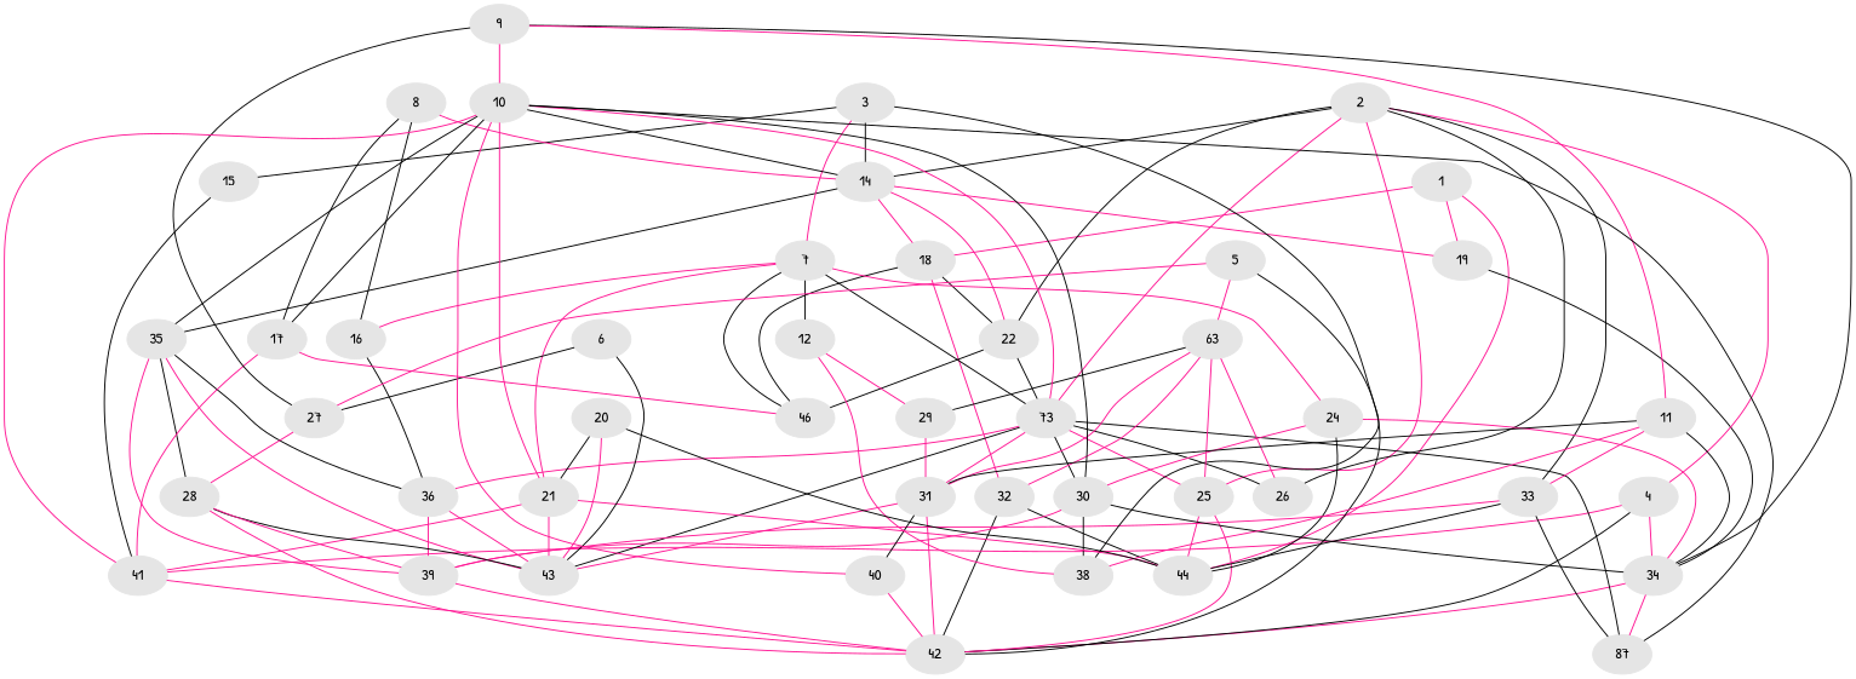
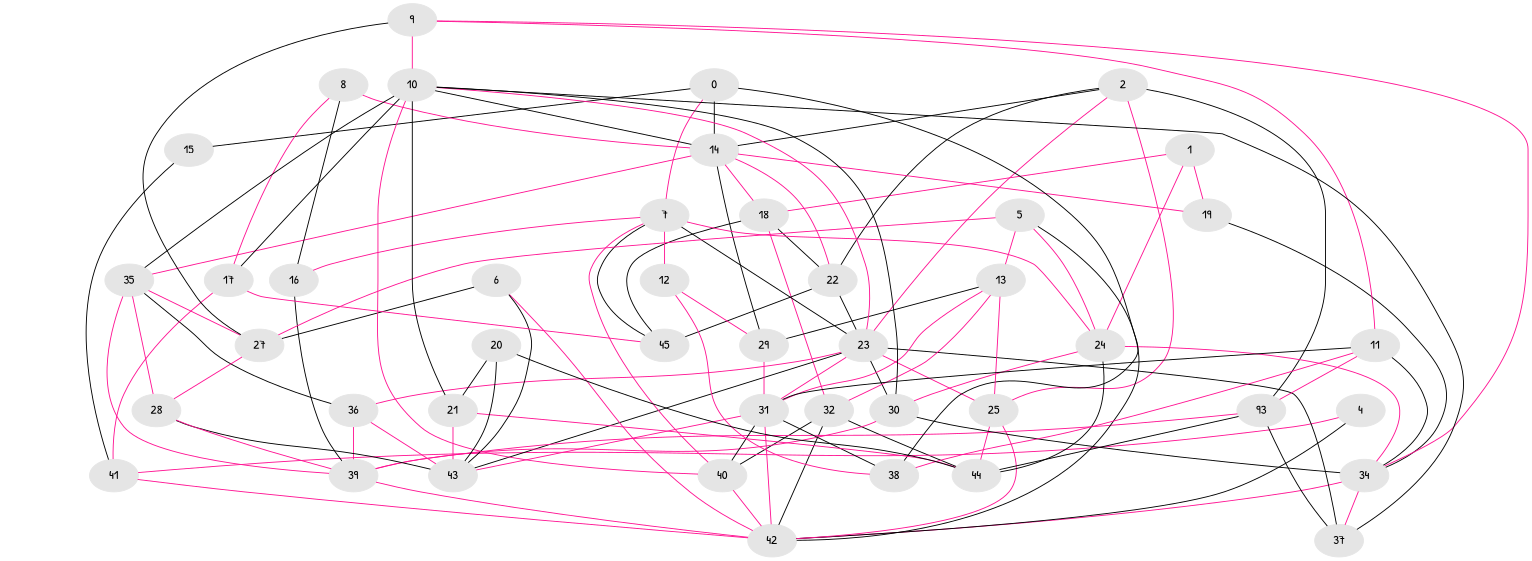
  graph {
    fontname="Patrick Hand"
    node [color=gray90 fontname="Patrick Hand" style=filled]
    edge [color=deeppink fontname="Patrick Hand" weight=1.0]
    1
    18
    19
    44
    22
-   45 [label=46]
+   45
    32
    34
    2
    4
    14
-   23 [label=73]
+   23
    25
-   26
-   33
+   33 [label=93]
    41
    42
    35
    29
    43
    30
-   37 [label=87]
+   37
    31
    36
    39
-   3
+   3 [label=0]
    7
    15
    38
    24
    12
    16
    21
    5
-   13 [label=63]
+   13
    27
    28
    6
    8
    17
    9
    10
    11
    40
    20
    1 -- 18
    1 -- 19
-   1 -- 44
+   1 -- 24
    18 -- 22 [color=black]
    18 -- 45 [color=black]
    18 -- 32
    19 -- 34 [color=black]
    22 -- 45 [color=black]
    22 -- 23 [color=black]
    32 -- 44 [color=black]
    32 -- 42 [color=black]
+   32 -- 40 [color=black]
    34 -- 42
    34 -- 37
    2 -- 22 [color=black]
-   2 -- 4
    2 -- 14 [color=black]
    2 -- 23
    2 -- 25
-   2 -- 26 [color=black]
    2 -- 33 [color=black]
-   4 -- 34 [weight=2.0]
    4 -- 41
    4 -- 42 [color=black weight=2.0]
    14 -- 18
    14 -- 19
    14 -- 22
-   14 -- 35 [color=black]
+   14 -- 35
+   14 -- 29 [color=black]
    23 -- 25 [weight=2.0]
-   23 -- 26 [color=black]
    23 -- 43 [color=black]
    23 -- 30 [color=black]
    23 -- 37 [color=black]
    23 -- 31
    23 -- 36 [weight=2.0]
    25 -- 44 [weight=2.0]
    25 -- 42
    33 -- 44 [color=black]
    33 -- 37 [color=black]
    33 -- 39
    41 -- 42 [weight=2.0]
-   35 -- 43 [weight=2.0]
+   35 -- 27 [weight=2.0]
    35 -- 36 [color=black]
    35 -- 39
    29 -- 31
    30 -- 34 [color=black]
    30 -- 39
    31 -- 42
    31 -- 43
-   30 -- 38 [color=black]
+   31 -- 38 [color=black]
    31 -- 40 [color=black]
    36 -- 43
    36 -- 39
    39 -- 42
    3 -- 14 [color=black weight=2.0]
    3 -- 7
    3 -- 15 [color=black]
    3 -- 38 [color=black]
    7 -- 45 [color=black]
    7 -- 23 [color=black weight=2.0]
    7 -- 24
-   7 -- 12 [color=black weight=2.0]
+   7 -- 12 [weight=2.0]
    7 -- 16
-   7 -- 21
+   7 -- 40
    15 -- 41 [color=black]
    24 -- 44 [color=black]
    24 -- 34
    24 -- 30
    12 -- 29
    12 -- 38
-   16 -- 36 [color=black]
+   16 -- 39 [color=black]
    21 -- 44
-   21 -- 41
    21 -- 43
    5 -- 42 [color=black]
+   5 -- 24
    5 -- 13
    5 -- 27
    13 -- 32
    13 -- 25
-   13 -- 26
    13 -- 29 [color=black]
    13 -- 31
    27 -- 28
-   28 -- 35 [color=black]
+   28 -- 35
    28 -- 43 [color=black]
    28 -- 39
-   28 -- 42
+   6 -- 42
    6 -- 43 [color=black]
    6 -- 27 [color=black]
    8 -- 14
    8 -- 16 [color=black weight=2.0]
-   8 -- 17 [color=black]
+   8 -- 17
    17 -- 45
    17 -- 41 [weight=2.0]
-   9 -- 34 [color=black]
+   9 -- 34
    9 -- 27 [color=black weight=2.0]
    9 -- 10
    9 -- 11
    10 -- 14 [color=black]
    10 -- 23
-   10 -- 41
    10 -- 35 [color=black]
    10 -- 30 [color=black]
    10 -- 37 [color=black]
-   10 -- 21
+   10 -- 21 [color=black]
    10 -- 17 [color=black]
    10 -- 40
    11 -- 34 [color=black]
    11 -- 33
    11 -- 31 [color=black]
    11 -- 38
    40 -- 42
    20 -- 44 [color=black]
-   20 -- 43
+   20 -- 43 [color=black]
    20 -- 21 [color=black]
  }
